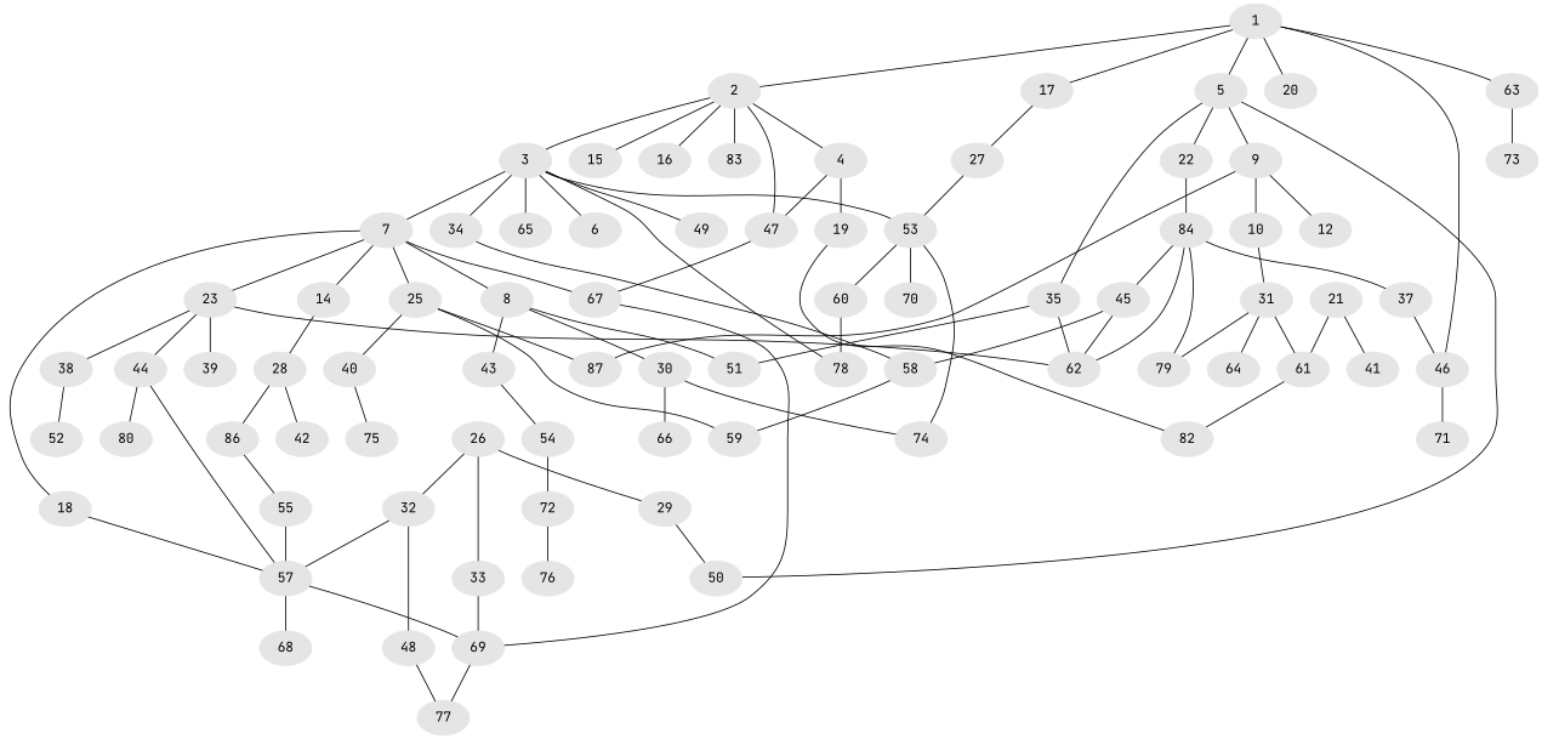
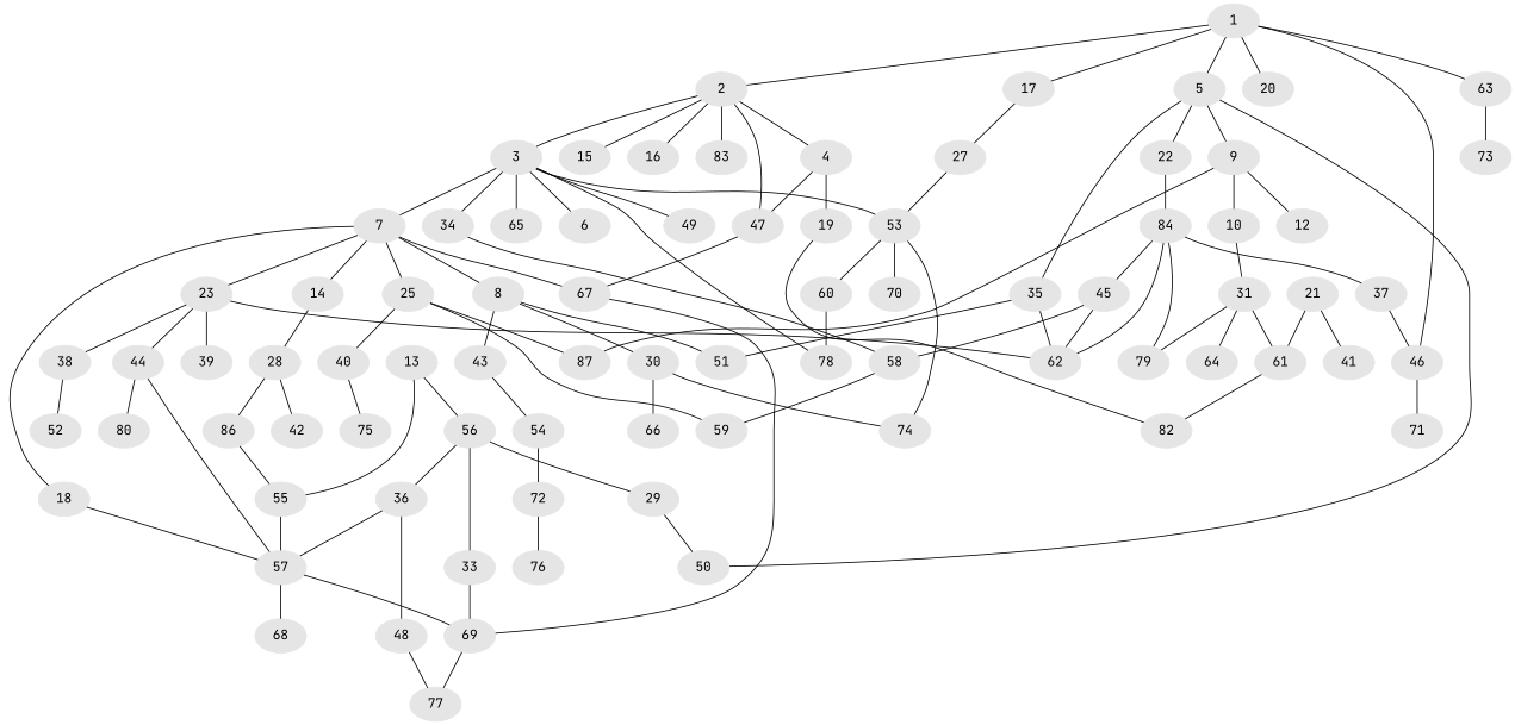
  graph {
    fontname="JetBrains Mono"
    node [color=gray90 fontname="JetBrains Mono" style=filled]
    edge [fontname="JetBrains Mono"]
    1
    2
    5
    17
    20
    46
    63
    3
    4
    15
    16
    47
    83
    9
    22
    35
    50
    27
    71
    73
    6
    7
    34
    49
    53
    65
    78
    19
    67
    8
    14
    18
    23
    25
    58
    74
    60
    70
    82
    10
    12
    n42 [label=87]
    n43 [label=84]
    51
    62
    30
    43
    28
    57
    38
    39
    44
    40
    59
    69
    66
    54
    31
    61
    79
    64
-   26
+   13
+   26 [label=56]
    55
    21
    41
    29
-   32
+   32 [label=36]
    33
    n70 [label=86]
    42
    68
    37
    45
    52
    80
    75
    48
    77
    72
    76
    1 -- 2
    1 -- 5
    1 -- 17
    1 -- 20
    1 -- 46
    1 -- 63
    2 -- 3
    2 -- 4
    2 -- 15
    2 -- 16
    2 -- 47
    2 -- 83
    5 -- 9
    5 -- 22
    5 -- 35
    5 -- 50
    17 -- 27
    46 -- 71
    63 -- 73
    3 -- 6
    3 -- 7
    3 -- 34
    3 -- 49
    3 -- 53
    3 -- 65
    3 -- 78
    4 -- 47
    4 -- 19
    47 -- 67
    9 -- 10
    9 -- 12
    9 -- n42
    22 -- n43
    35 -- 51
    35 -- 62
    27 -- 53
    7 -- 67
    7 -- 8
    7 -- 14
    7 -- 18
    7 -- 23
    7 -- 25
    34 -- 58
    53 -- 74
    53 -- 60
    53 -- 70
    19 -- 82
    67 -- 69
    8 -- 51
    8 -- 30
    8 -- 43
    14 -- 28
    18 -- 57
    23 -- 62
    23 -- 38
    23 -- 39
    23 -- 44
    25 -- n42
    25 -- 40
    25 -- 59
    58 -- 59
    60 -- 78
    10 -- 31
    n43 -- 62
    n43 -- 79
    n43 -- 37
    n43 -- 45
    30 -- 74
    30 -- 66
    43 -- 54
    28 -- n70
    28 -- 42
    57 -- 69
    57 -- 68
    38 -- 52
    44 -- 57
    44 -- 80
    40 -- 75
    69 -- 77
    54 -- 72
    31 -- 61
    31 -- 79
    31 -- 64
    61 -- 82
+   13 -- 26
+   13 -- 55
    26 -- 29
    26 -- 32
    26 -- 33
    55 -- 57
    21 -- 61
    21 -- 41
    29 -- 50
    32 -- 57
    32 -- 48
    33 -- 69
    n70 -- 55
    37 -- 46
    45 -- 58
    45 -- 62
    48 -- 77
    72 -- 76
  }
